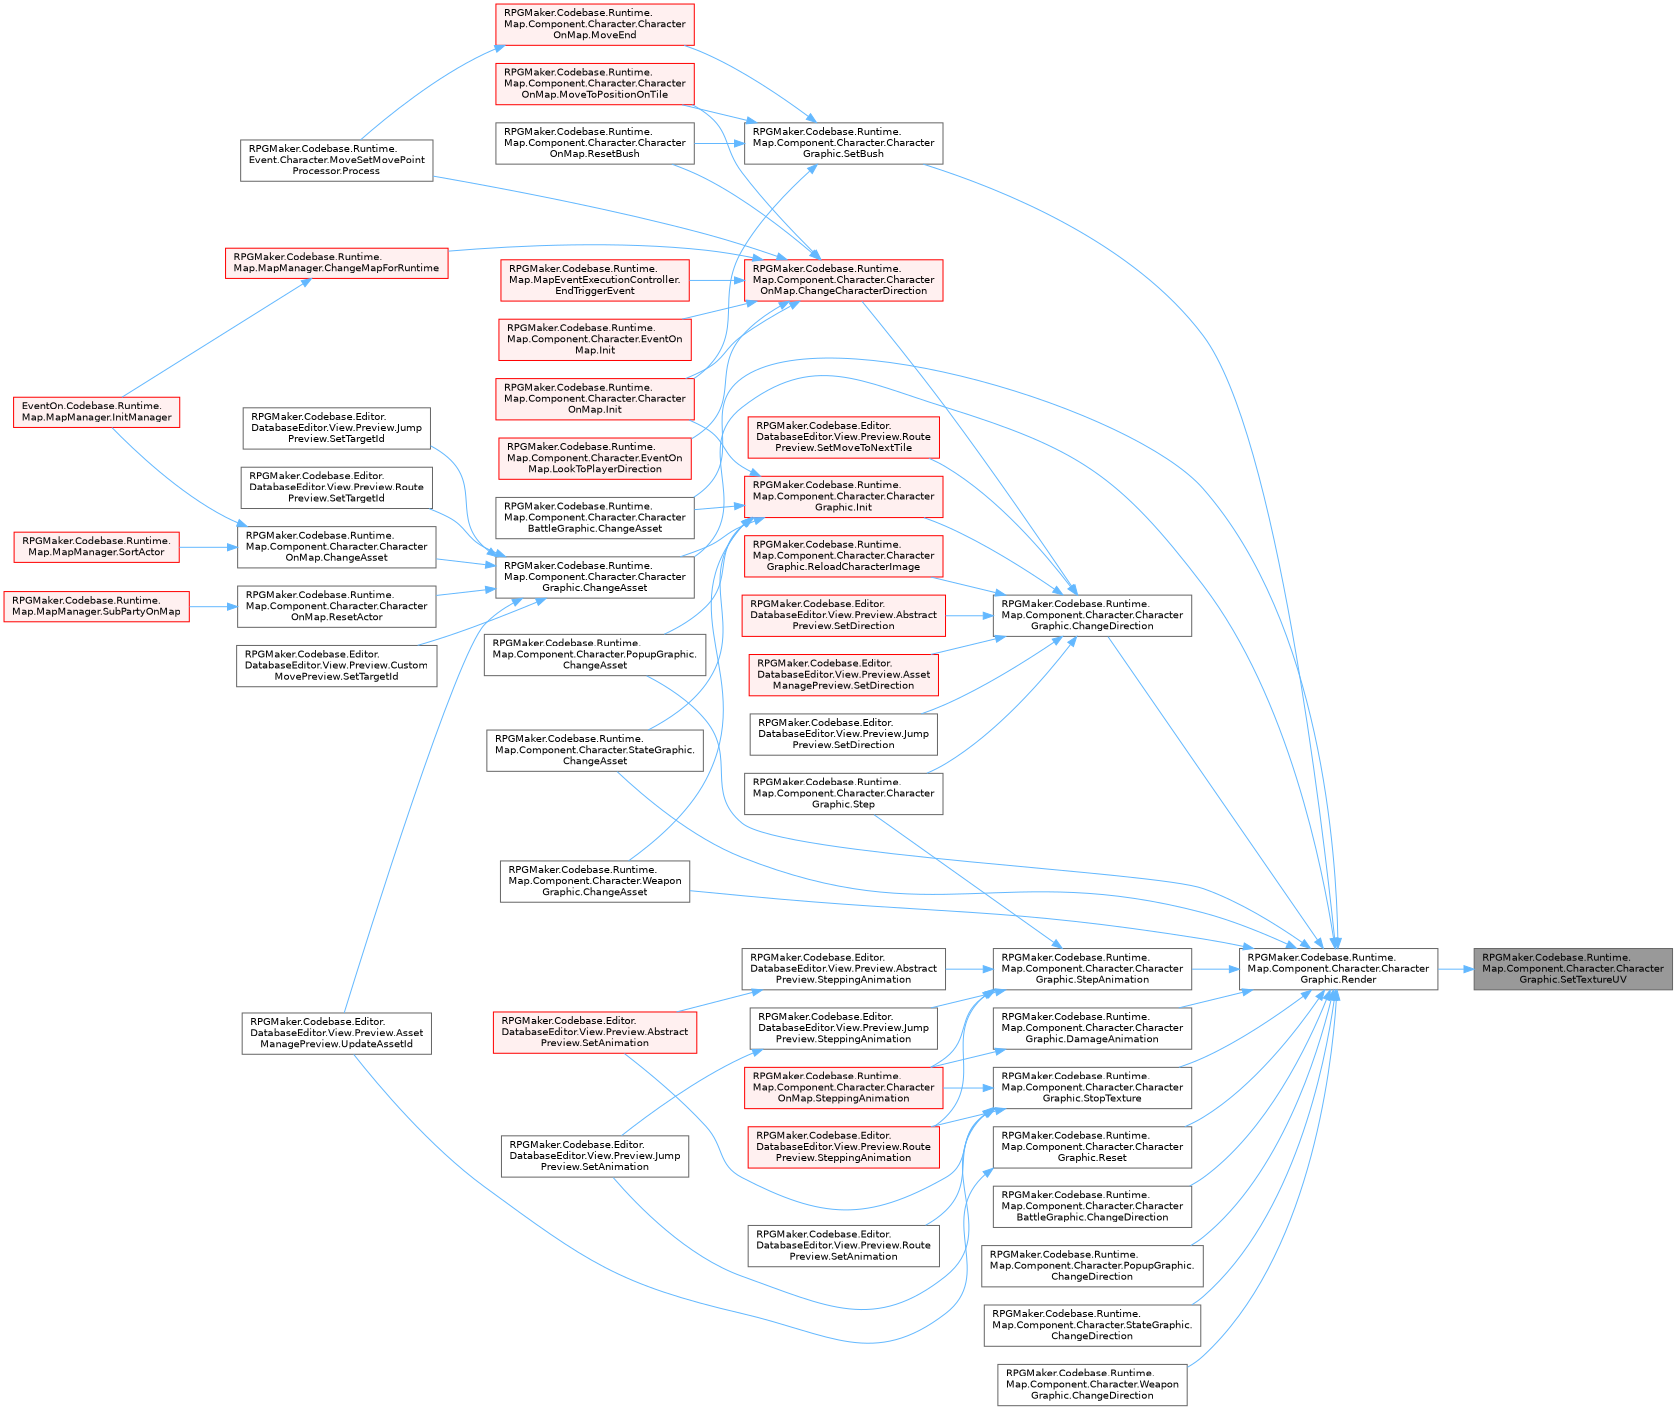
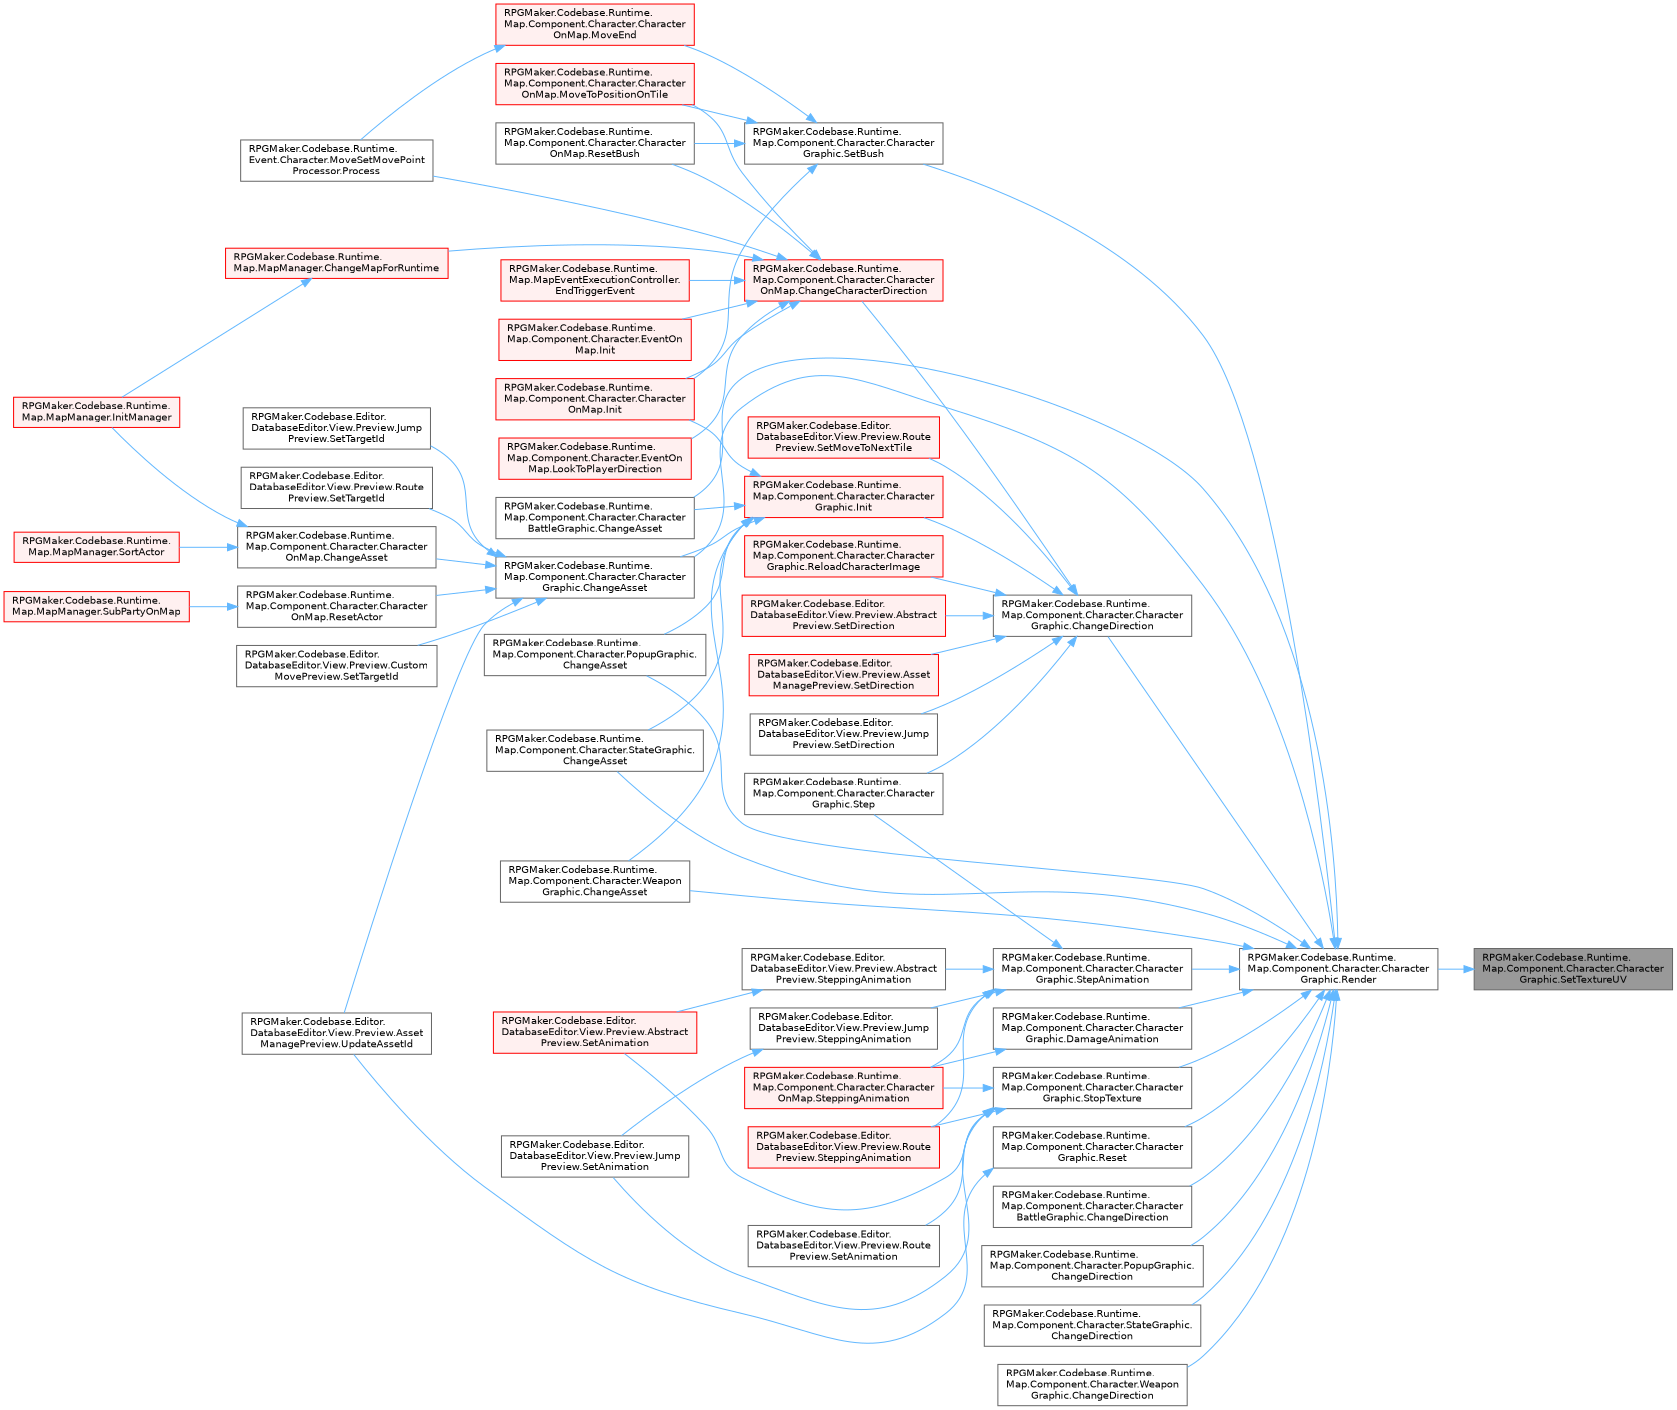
  digraph {
    rankdir=RL
    node [color=grey40 fillcolor=white fontname=Helvetica fontsize=10 shape=box style=filled]
    edge [color=steelblue1 dir=back fontname=Helvetica fontsize=10 labelfontname=Helvetica labelfontsize=10 style=solid]
    n1 [color=gray40 fillcolor=grey60 fontcolor=black height=0.2 label="RPGMaker.Codebase.Runtime.\lMap.Component.Character.Character\lGraphic.SetTextureUV" width=0.4]
    n2 [height=0.2 label="RPGMaker.Codebase.Runtime.\lMap.Component.Character.Character\lGraphic.Render" width=0.4]
    n3 [height=0.2 label="RPGMaker.Codebase.Runtime.\lMap.Component.Character.Character\lBattleGraphic.ChangeAsset" width=0.4]
    n4 [height=0.2 label="RPGMaker.Codebase.Runtime.\lMap.Component.Character.Character\lGraphic.ChangeAsset" width=0.4]
    n5 [height=0.2 label="RPGMaker.Codebase.Runtime.\lMap.Component.Character.PopupGraphic.\lChangeAsset" width=0.4]
    n6 [height=0.2 label="RPGMaker.Codebase.Runtime.\lMap.Component.Character.StateGraphic.\lChangeAsset" width=0.4]
    n7 [height=0.2 label="RPGMaker.Codebase.Runtime.\lMap.Component.Character.Weapon\lGraphic.ChangeAsset" width=0.4]
    n8 [height=0.2 label="RPGMaker.Codebase.Runtime.\lMap.Component.Character.Character\lBattleGraphic.ChangeDirection" width=0.4]
    n9 [height=0.2 label="RPGMaker.Codebase.Runtime.\lMap.Component.Character.Character\lGraphic.ChangeDirection" width=0.4]
    n10 [height=0.2 label="RPGMaker.Codebase.Runtime.\lMap.Component.Character.PopupGraphic.\lChangeDirection" width=0.4]
    n11 [height=0.2 label="RPGMaker.Codebase.Runtime.\lMap.Component.Character.StateGraphic.\lChangeDirection" width=0.4]
    n12 [height=0.2 label="RPGMaker.Codebase.Runtime.\lMap.Component.Character.Weapon\lGraphic.ChangeDirection" width=0.4]
    n13 [height=0.2 label="RPGMaker.Codebase.Runtime.\lMap.Component.Character.Character\lGraphic.DamageAnimation" width=0.4]
    n14 [height=0.2 label="RPGMaker.Codebase.Runtime.\lMap.Component.Character.Character\lGraphic.Reset" width=0.4]
    n15 [height=0.2 label="RPGMaker.Codebase.Runtime.\lMap.Component.Character.Character\lGraphic.SetBush" width=0.4]
    n16 [height=0.2 label="RPGMaker.Codebase.Runtime.\lMap.Component.Character.Character\lGraphic.StepAnimation" width=0.4]
    n17 [height=0.2 label="RPGMaker.Codebase.Runtime.\lMap.Component.Character.Character\lGraphic.StopTexture" width=0.4]
    n18 [height=0.2 label="RPGMaker.Codebase.Runtime.\lMap.Component.Character.Character\lOnMap.ChangeAsset" width=0.4]
    n19 [height=0.2 label="RPGMaker.Codebase.Runtime.\lMap.Component.Character.Character\lOnMap.ResetActor" width=0.4]
    n20 [height=0.2 label="RPGMaker.Codebase.Editor.\lDatabaseEditor.View.Preview.Custom\lMovePreview.SetTargetId" width=0.4]
    n21 [height=0.2 label="RPGMaker.Codebase.Editor.\lDatabaseEditor.View.Preview.Jump\lPreview.SetTargetId" width=0.4]
    n22 [height=0.2 label="RPGMaker.Codebase.Editor.\lDatabaseEditor.View.Preview.Route\lPreview.SetTargetId" width=0.4]
    n23 [height=0.2 label="RPGMaker.Codebase.Editor.\lDatabaseEditor.View.Preview.Asset\lManagePreview.UpdateAssetId" width=0.4]
-   n24 [color=red fillcolor="#FFF0F0" height=0.2 label="EventOn.Codebase.Runtime.\lMap.MapManager.InitManager" width=0.4]
+   n24 [color=red fillcolor="#FFF0F0" height=0.2 label="RPGMaker.Codebase.Runtime.\lMap.MapManager.InitManager" width=0.4]
    n25 [color=red fillcolor="#FFF0F0" height=0.2 label="RPGMaker.Codebase.Runtime.\lMap.MapManager.SortActor" width=0.4]
    n26 [color=red fillcolor="#FFF0F0" height=0.2 label="RPGMaker.Codebase.Runtime.\lMap.MapManager.SubPartyOnMap" width=0.4]
    n27 [color=red fillcolor="#FFF0F0" height=0.2 label="RPGMaker.Codebase.Runtime.\lMap.Component.Character.Character\lOnMap.ChangeCharacterDirection" width=0.4]
    n28 [color=red fillcolor="#FFF0F0" height=0.2 label="RPGMaker.Codebase.Runtime.\lMap.Component.Character.Character\lGraphic.Init" width=0.4]
    n29 [color=red fillcolor="#FFF0F0" height=0.2 label="RPGMaker.Codebase.Runtime.\lMap.Component.Character.Character\lGraphic.ReloadCharacterImage" width=0.4]
    n30 [color=red fillcolor="#FFF0F0" height=0.2 label="RPGMaker.Codebase.Editor.\lDatabaseEditor.View.Preview.Abstract\lPreview.SetDirection" width=0.4]
    n31 [color=red fillcolor="#FFF0F0" height=0.2 label="RPGMaker.Codebase.Editor.\lDatabaseEditor.View.Preview.Asset\lManagePreview.SetDirection" width=0.4]
    n32 [height=0.2 label="RPGMaker.Codebase.Editor.\lDatabaseEditor.View.Preview.Jump\lPreview.SetDirection" width=0.4]
    n33 [color=red fillcolor="#FFF0F0" height=0.2 label="RPGMaker.Codebase.Editor.\lDatabaseEditor.View.Preview.Route\lPreview.SetMoveToNextTile" width=0.4]
    n34 [height=0.2 label="RPGMaker.Codebase.Runtime.\lMap.Component.Character.Character\lGraphic.Step" width=0.4]
    n35 [color=red fillcolor="#FFF0F0" height=0.2 label="RPGMaker.Codebase.Runtime.\lMap.MapManager.ChangeMapForRuntime" width=0.4]
    n36 [color=red fillcolor="#FFF0F0" height=0.2 label="RPGMaker.Codebase.Runtime.\lMap.MapEventExecutionController.\lEndTriggerEvent" width=0.4]
    n37 [color=red fillcolor="#FFF0F0" height=0.2 label="RPGMaker.Codebase.Runtime.\lMap.Component.Character.EventOn\lMap.Init" width=0.4]
    n38 [color=red fillcolor="#FFF0F0" height=0.2 label="RPGMaker.Codebase.Runtime.\lMap.Component.Character.Character\lOnMap.Init" width=0.4]
    n39 [color=red fillcolor="#FFF0F0" height=0.2 label="RPGMaker.Codebase.Runtime.\lMap.Component.Character.EventOn\lMap.LookToPlayerDirection" width=0.4]
    n40 [color=red fillcolor="#FFF0F0" height=0.2 label="RPGMaker.Codebase.Runtime.\lMap.Component.Character.Character\lOnMap.MoveToPositionOnTile" width=0.4]
    n41 [height=0.2 label="RPGMaker.Codebase.Runtime.\lEvent.Character.MoveSetMovePoint\lProcessor.Process" width=0.4]
    n42 [height=0.2 label="RPGMaker.Codebase.Runtime.\lMap.Component.Character.Character\lOnMap.ResetBush" width=0.4]
    n43 [color=red fillcolor="#FFF0F0" height=0.2 label="RPGMaker.Codebase.Runtime.\lMap.Component.Character.Character\lOnMap.SteppingAnimation" width=0.4]
    n44 [color=red fillcolor="#FFF0F0" height=0.2 label="RPGMaker.Codebase.Runtime.\lMap.Component.Character.Character\lOnMap.MoveEnd" width=0.4]
    n45 [height=0.2 label="RPGMaker.Codebase.Editor.\lDatabaseEditor.View.Preview.Abstract\lPreview.SteppingAnimation" width=0.4]
    n46 [height=0.2 label="RPGMaker.Codebase.Editor.\lDatabaseEditor.View.Preview.Jump\lPreview.SteppingAnimation" width=0.4]
    n47 [color=red fillcolor="#FFF0F0" height=0.2 label="RPGMaker.Codebase.Editor.\lDatabaseEditor.View.Preview.Route\lPreview.SteppingAnimation" width=0.4]
    n48 [color=red fillcolor="#FFF0F0" height=0.2 label="RPGMaker.Codebase.Editor.\lDatabaseEditor.View.Preview.Abstract\lPreview.SetAnimation" width=0.4]
    n49 [height=0.2 label="RPGMaker.Codebase.Editor.\lDatabaseEditor.View.Preview.Jump\lPreview.SetAnimation" width=0.4]
    n50 [height=0.2 label="RPGMaker.Codebase.Editor.\lDatabaseEditor.View.Preview.Route\lPreview.SetAnimation" width=0.4]
    n1 -> n2
    n2 -> n3
    n2 -> n4
    n2 -> n5
    n2 -> n6
    n2 -> n7
    n2 -> n8
    n2 -> n9
    n2 -> n10
    n2 -> n11
    n2 -> n12
    n2 -> n13
    n2 -> n14
    n2 -> n15
    n2 -> n16
    n2 -> n17
    n4 -> n18
    n4 -> n19
    n4 -> n20
    n4 -> n21
    n4 -> n22
    n4 -> n23
    n9 -> n27
    n9 -> n28
    n9 -> n29
    n9 -> n30
    n9 -> n31
    n9 -> n32
    n9 -> n33
    n9 -> n34
    n13 -> n43
    n14 -> n23
    n15 -> n38
    n15 -> n40
    n15 -> n42
    n15 -> n44
    n16 -> n34
    n16 -> n43
    n16 -> n45
    n16 -> n46
    n16 -> n47
    n17 -> n43
    n17 -> n47
    n17 -> n48
    n17 -> n49
    n17 -> n50
    n18 -> n24
    n18 -> n25
    n19 -> n26
    n27 -> n35
    n27 -> n36
    n27 -> n37
    n27 -> n38
    n27 -> n39
    n27 -> n40
    n27 -> n41
    n27 -> n42
    n28 -> n3
    n28 -> n4
    n28 -> n5
    n28 -> n6
    n28 -> n7
    n28 -> n38
    n35 -> n24
    n44 -> n41
    n45 -> n48
    n46 -> n49
  }
